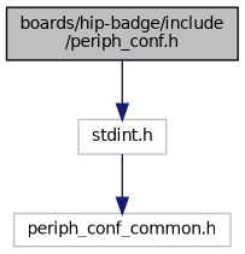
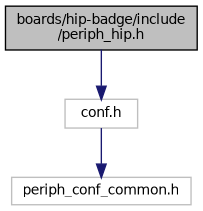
  digraph {
    node [color=grey75 fillcolor=white fontname=Helvetica fontsize=10 shape=record style=filled]
    edge [color=midnightblue fontname=Helvetica fontsize=10 labelfontname=Helvetica labelfontsize=10 style=solid]
-   n1 [color=black fillcolor=grey75 fontcolor=black height=0.2 label="boards/hip-badge/include\l/periph_conf.h" width=0.4]
-   n2 [height=0.2 label="stdint.h" width=0.4]
+   n1 [color=black fillcolor=grey75 fontcolor=black height=0.2 label="boards/hip-badge/include\l/periph_hip.h" width=0.4]
+   n2 [height=0.2 label="conf.h" width=0.4]
    n3 [height=0.2 label="periph_conf_common.h" width=0.4]
    n1 -> n2
    n2 -> n3
  }
